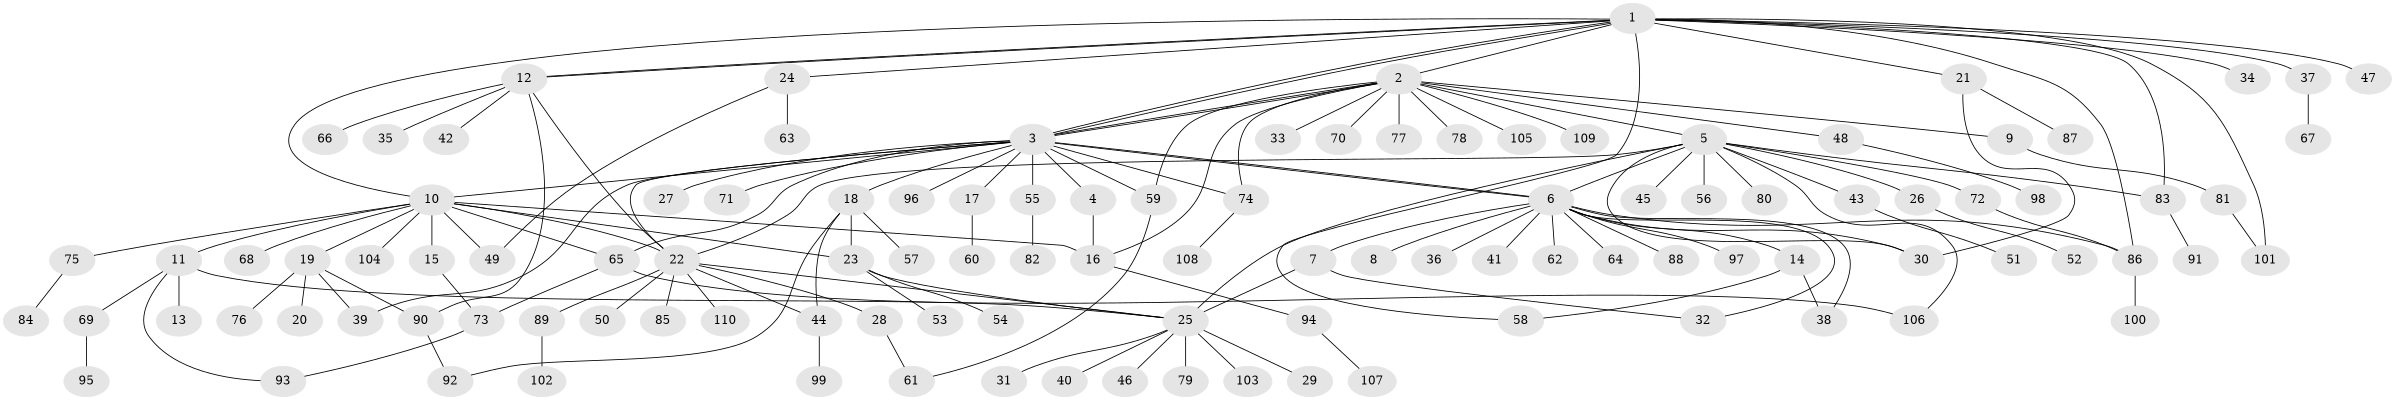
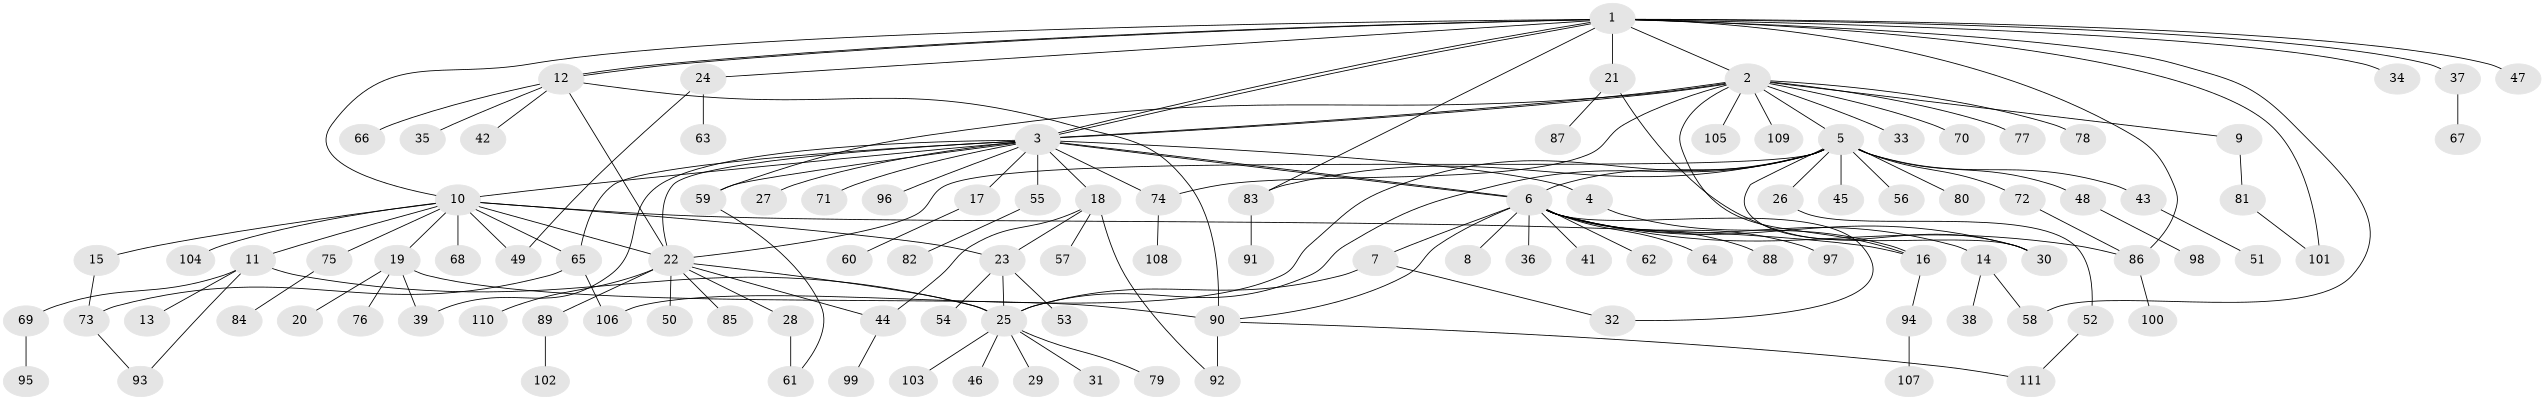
  graph {
    node [color=gray90 style=filled]
    1
    2
    3
    10
    12
    21
    24
    34
    37
    47
    58
    83
    86
    101
    5
    9
    16
    33
    48
    59
    70
    74
    77
    78
    105
    109
    4
    6
    17
    18
    22
    27
    39
    55
    65
    71
    96
    11
    15
    19
    23
    49
    68
    75
    104
    90
    35
    42
    66
    30
    87
    63
    67
    91
    100
    25
    26
    43
    45
    56
    72
    80
    106
    81
    94
    98
    61
    108
    7
    8
    14
    32
    36
    41
    62
    64
    88
    97
    60
    44
    57
    92
    28
    50
    85
    89
    110
    82
    73
    29
    31
-   40
    46
    79
    103
    52
    51
    38
+   111
    13
    69
    93
    20
    76
    53
    54
    84
    95
    107
    99
    102
    1 -- 2
    1 -- 3
    1 -- 3
    1 -- 10
    1 -- 12
    1 -- 12
    1 -- 21
    1 -- 24
    1 -- 34
    1 -- 37
    1 -- 47
    1 -- 58
    1 -- 83
    1 -- 86
    1 -- 101
    2 -- 3
    2 -- 3
    2 -- 5
    2 -- 9
    2 -- 16
    2 -- 33
-   2 -- 48
+   5 -- 48
    2 -- 59
    2 -- 70
    2 -- 74
    2 -- 77
    2 -- 78
    2 -- 105
    2 -- 109
    3 -- 10
    3 -- 59
    3 -- 74
    3 -- 4
    3 -- 6
    3 -- 6
    3 -- 17
    3 -- 18
    3 -- 22
    3 -- 27
    3 -- 39
    3 -- 55
    3 -- 65
    3 -- 71
    3 -- 96
    10 -- 16
    10 -- 22
    10 -- 65
    10 -- 11
    10 -- 15
    10 -- 19
    10 -- 23
    10 -- 49
    10 -- 68
    10 -- 75
    10 -- 104
    12 -- 22
    12 -- 90
    12 -- 35
    12 -- 42
    12 -- 66
    21 -- 30
    21 -- 87
    24 -- 49
    24 -- 63
    37 -- 67
    83 -- 91
    86 -- 100
    5 -- 83
    5 -- 6
    5 -- 22
    5 -- 30
    5 -- 25
    5 -- 26
    5 -- 43
    5 -- 45
    5 -- 56
    5 -- 72
    5 -- 80
    5 -- 106
    9 -- 81
    16 -- 94
    48 -- 98
    59 -- 61
    74 -- 108
    4 -- 16
    6 -- 86
-   6 -- 38
+   6 -- 90
    6 -- 30
    6 -- 7
    6 -- 8
    6 -- 14
    6 -- 32
    6 -- 36
    6 -- 41
    6 -- 62
    6 -- 64
    6 -- 88
    6 -- 97
    17 -- 60
    18 -- 23
    18 -- 44
    18 -- 57
    18 -- 92
    22 -- 25
    22 -- 44
    22 -- 28
    22 -- 50
    22 -- 85
    22 -- 89
    22 -- 110
    55 -- 82
    65 -- 106
    65 -- 73
    11 -- 25
    11 -- 13
    11 -- 69
    11 -- 93
    15 -- 73
    19 -- 39
    19 -- 90
    19 -- 20
    19 -- 76
    23 -- 25
    23 -- 53
    23 -- 54
    75 -- 84
    90 -- 92
+   90 -- 111
    25 -- 29
    25 -- 31
-   25 -- 40
    25 -- 46
    25 -- 79
    25 -- 103
    26 -- 52
    43 -- 51
    72 -- 86
    81 -- 101
    94 -- 107
    7 -- 25
    7 -- 32
    14 -- 58
    14 -- 38
    44 -- 99
    28 -- 61
    89 -- 102
    73 -- 93
+   52 -- 111
    69 -- 95
  }
